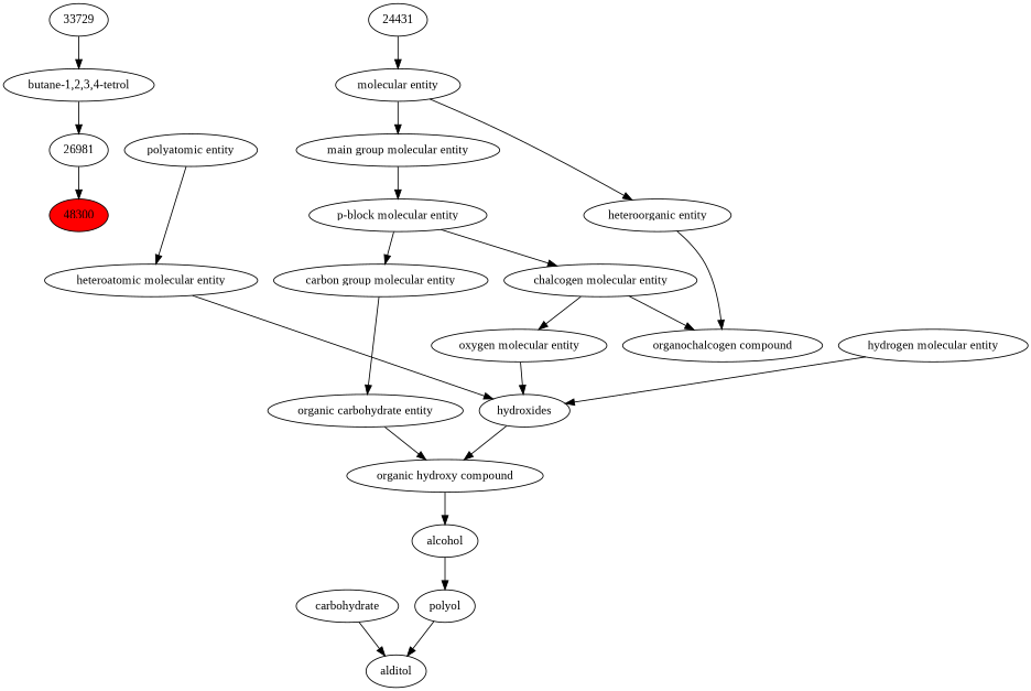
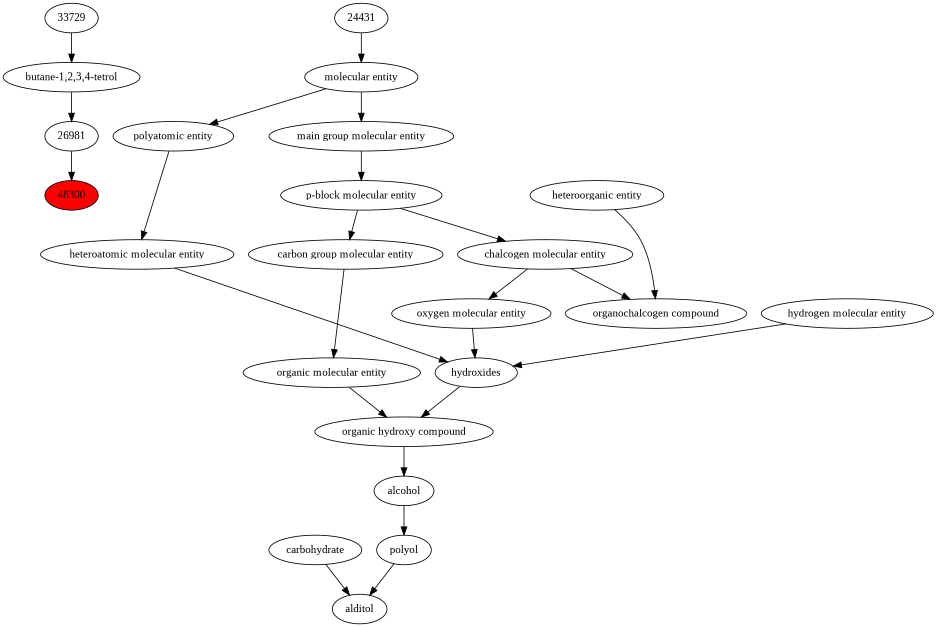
  digraph {
    fontname="Liberation Serif"
    node [fontname="Liberation Serif"]
    edge [fontname="Liberation Serif"]
    n1 [fillcolor=red label=48300 style=filled]
    n2 [label=26981]
    n3 [label="butane-1,2,3,4-tetrol"]
    n4 [label=33729]
    n5 [label=alditol]
    n6 [label=carbohydrate]
    n7 [label=polyol]
    n8 [label=alcohol]
    n9 [label="organochalcogen compound"]
    n10 [label="oxygen molecular entity"]
    n11 [label=hydroxides]
    n12 [label="organic hydroxy compound"]
    n13 [label="heteroorganic entity"]
    n14 [label="chalcogen molecular entity"]
-   n15 [label="organic carbohydrate entity"]
+   n15 [label="organic molecular entity"]
    n16 [label="p-block molecular entity"]
    n17 [label="carbon group molecular entity"]
    n18 [label="hydrogen molecular entity"]
    n19 [label="heteroatomic molecular entity"]
    n20 [label="main group molecular entity"]
    n21 [label="polyatomic entity"]
    n22 [label="molecular entity"]
    n23 [label=24431]
    n2 -> n1
    n3 -> n2
    n4 -> n3
    n6 -> n5
    n7 -> n5
    n8 -> n7
    n10 -> n11
    n11 -> n12
    n12 -> n8
    n13 -> n9
    n14 -> n9
    n14 -> n10
    n15 -> n12
    n16 -> n14
    n16 -> n17
    n17 -> n15
    n18 -> n11
    n19 -> n11
    n20 -> n16
    n21 -> n19
    n22 -> n20
-   n22 -> n13
+   n22 -> n21
    n23 -> n22
  }
